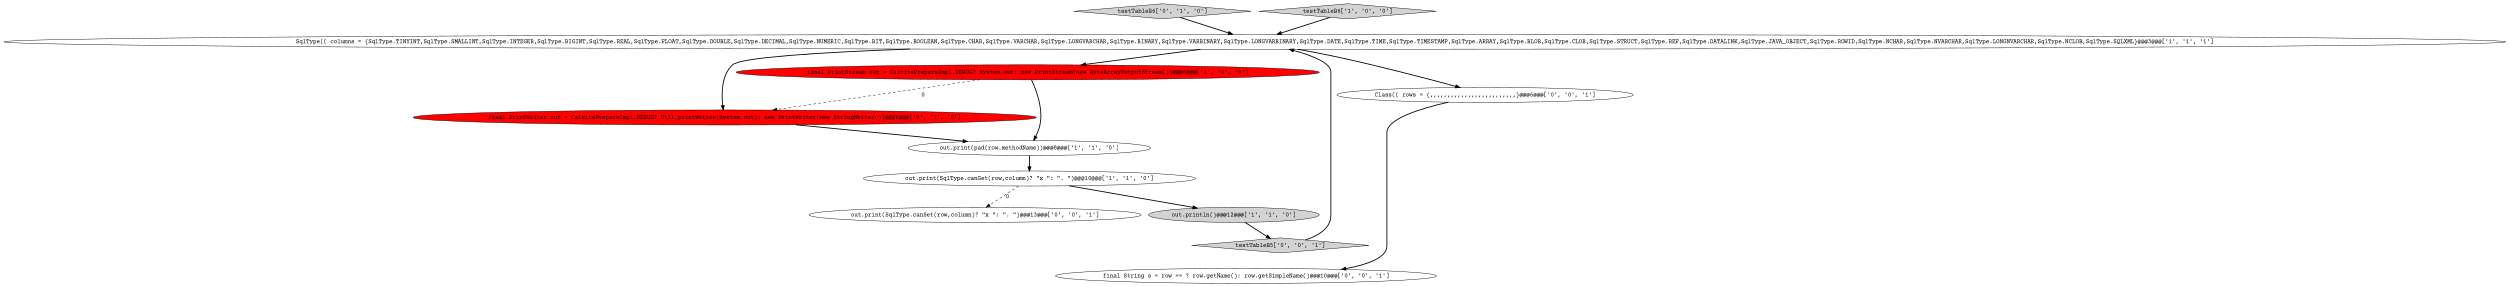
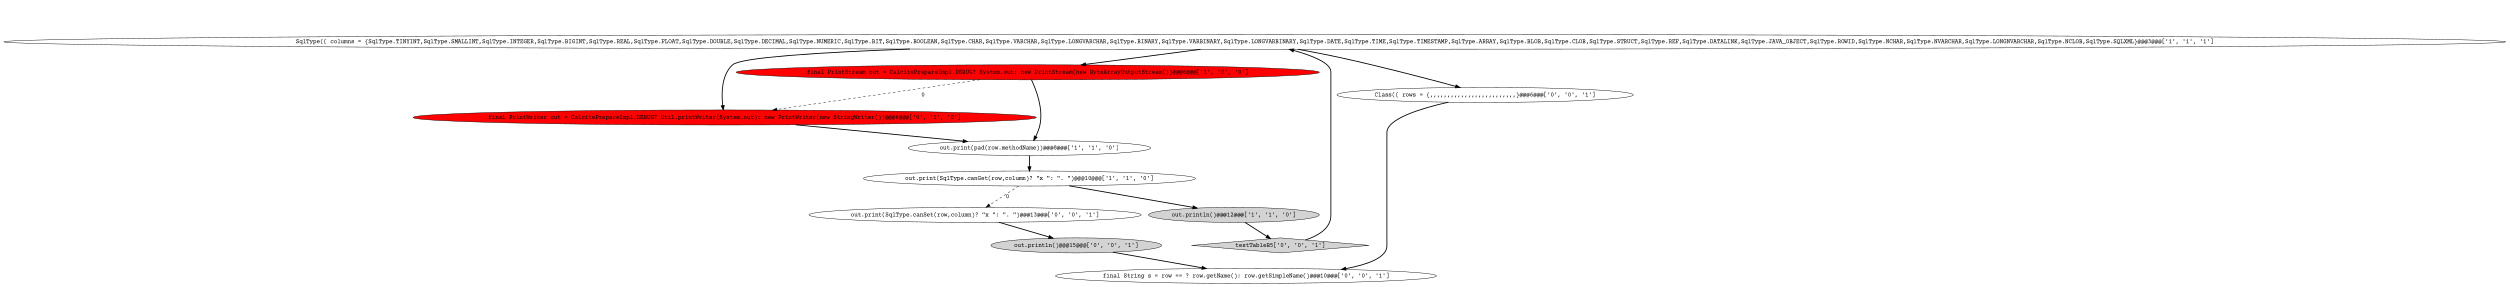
  digraph {
    fontname="Courier Prime"
    node [fillcolor=white fontname="Courier Prime" shape=ellipse style=filled]
    edge [fontname="Courier Prime" style=bold]
-   n1 [fillcolor=lightgray label="testTableB6['0', '1', '0']" shape=diamond]
    n2 [label="SqlType(( columns = {SqlType.TINYINT,SqlType.SMALLINT,SqlType.INTEGER,SqlType.BIGINT,SqlType.REAL,SqlType.FLOAT,SqlType.DOUBLE,SqlType.DECIMAL,SqlType.NUMERIC,SqlType.BIT,SqlType.BOOLEAN,SqlType.CHAR,SqlType.VARCHAR,SqlType.LONGVARCHAR,SqlType.BINARY,SqlType.VARBINARY,SqlType.LONGVARBINARY,SqlType.DATE,SqlType.TIME,SqlType.TIMESTAMP,SqlType.ARRAY,SqlType.BLOB,SqlType.CLOB,SqlType.STRUCT,SqlType.REF,SqlType.DATALINK,SqlType.JAVA_OBJECT,SqlType.ROWID,SqlType.NCHAR,SqlType.NVARCHAR,SqlType.LONGNVARCHAR,SqlType.NCLOB,SqlType.SQLXML}@@@3@@@['1', '1', '1']"]
    n3 [fillcolor=red label="final PrintWriter out = CalcitePrepareImpl.DEBUG? Util.printWriter(System.out): new PrintWriter(new StringWriter())@@@6@@@['0', '1', '0']"]
    n4 [fillcolor=red label="final PrintStream out = CalcitePrepareImpl.DEBUG? System.out: new PrintStream(new ByteArrayOutputStream())@@@6@@@['1', '0', '0']"]
    n5 [label="Class(( rows = {,,,,,,,,,,,,,,,,,,,,,,,,,}@@@6@@@['0', '0', '1']"]
    n6 [label="out.print(pad(row.methodName))@@@8@@@['1', '1', '0']"]
    n7 [label="out.print(SqlType.canGet(row,column)? \"x \": \". \")@@@10@@@['1', '1', '0']"]
-   n8 [fillcolor=lightgray label="testTableB6['1', '0', '0']" shape=diamond]
    n9 [fillcolor=lightgray label="out.println()@@@12@@@['1', '1', '0']"]
    n10 [fillcolor=lightgray label="testTableB5['0', '0', '1']" shape=diamond]
    n11 [label="final String s = row == ? row.getName(): row.getSimpleName()@@@10@@@['0', '0', '1']"]
    n12 [label="out.print(SqlType.canSet(row,column)? \"x \": \". \")@@@13@@@['0', '0', '1']"]
-   n1 -> n2
+   n13 [fillcolor=lightgray label="out.println()@@@15@@@['0', '0', '1']"]
    n2 -> n3
    n2 -> n4
    n2 -> n5
    n3 -> n6
    n4 -> n3 [label=0 style=dashed]
    n4 -> n6
    n5 -> n11
    n6 -> n7
    n7 -> n9
    n7 -> n12 [label=0 style=dashed]
-   n8 -> n2
    n9 -> n10
    n10 -> n2
+   n12 -> n13
+   n13 -> n11
  }
